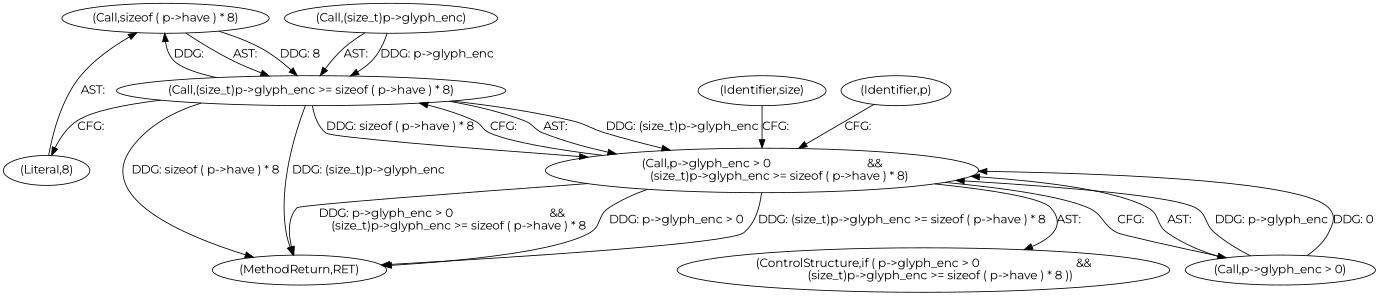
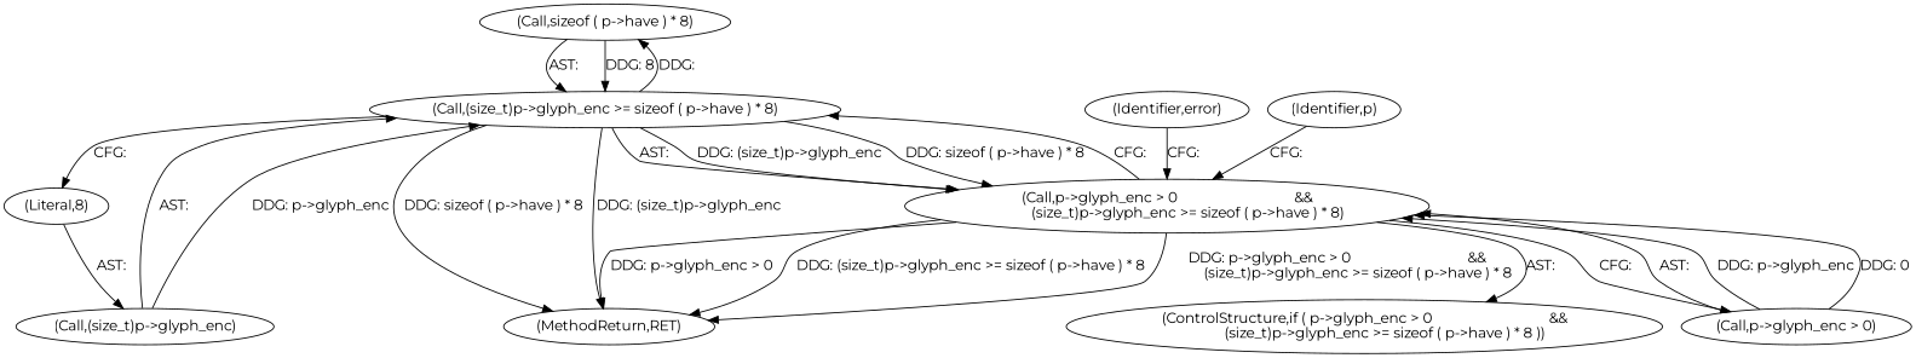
  digraph {
    fontname=Montserrat
    node [fontname=Montserrat]
    edge [fontname=Montserrat]
    n1 [label="(Call,sizeof ( p->have ) * 8)"]
    n2 [label="(Call,(size_t)p->glyph_enc >= sizeof ( p->have ) * 8)"]
    n3 [label="(Literal,8)"]
    n4 [label="(Call,p->glyph_enc > 0                               &&\n           (size_t)p->glyph_enc >= sizeof ( p->have ) * 8)"]
    n5 [label="(MethodReturn,RET)"]
    n6 [label="(ControlStructure,if ( p->glyph_enc > 0                               &&\n           (size_t)p->glyph_enc >= sizeof ( p->have ) * 8 ))"]
    n7 [label="(Call,p->glyph_enc > 0)"]
    n8 [label="(Call,(size_t)p->glyph_enc)"]
-   n9 [label="(Identifier,size)"]
+   n9 [label="(Identifier,error)"]
    n10 [label="(Identifier,p)"]
    n1 -> n2 [label="AST: "]
    n1 -> n2 [label="DDG: 8"]
    n2 -> n1 [label="DDG: "]
    n2 -> n3 [label="CFG: "]
    n2 -> n4 [label="AST: "]
    n2 -> n4 [label="DDG: (size_t)p->glyph_enc"]
    n2 -> n4 [label="DDG: sizeof ( p->have ) * 8"]
    n2 -> n5 [label="DDG: sizeof ( p->have ) * 8"]
    n2 -> n5 [label="DDG: (size_t)p->glyph_enc"]
-   n3 -> n1 [label="AST: "]
+   n3 -> n8 [label="AST: "]
    n4 -> n2 [label="CFG: "]
    n4 -> n5 [label="DDG: p->glyph_enc > 0"]
    n4 -> n5 [label="DDG: (size_t)p->glyph_enc >= sizeof ( p->have ) * 8"]
    n4 -> n5 [label="DDG: p->glyph_enc > 0                               &&\n           (size_t)p->glyph_enc >= sizeof ( p->have ) * 8"]
    n4 -> n6 [label="AST: "]
    n4 -> n7 [label="CFG: "]
    n7 -> n4 [label="AST: "]
    n7 -> n4 [label="DDG: p->glyph_enc"]
    n7 -> n4 [label="DDG: 0"]
    n8 -> n2 [label="AST: "]
    n8 -> n2 [label="DDG: p->glyph_enc"]
    n9 -> n4 [label="CFG: "]
    n10 -> n4 [label="CFG: "]
  }
